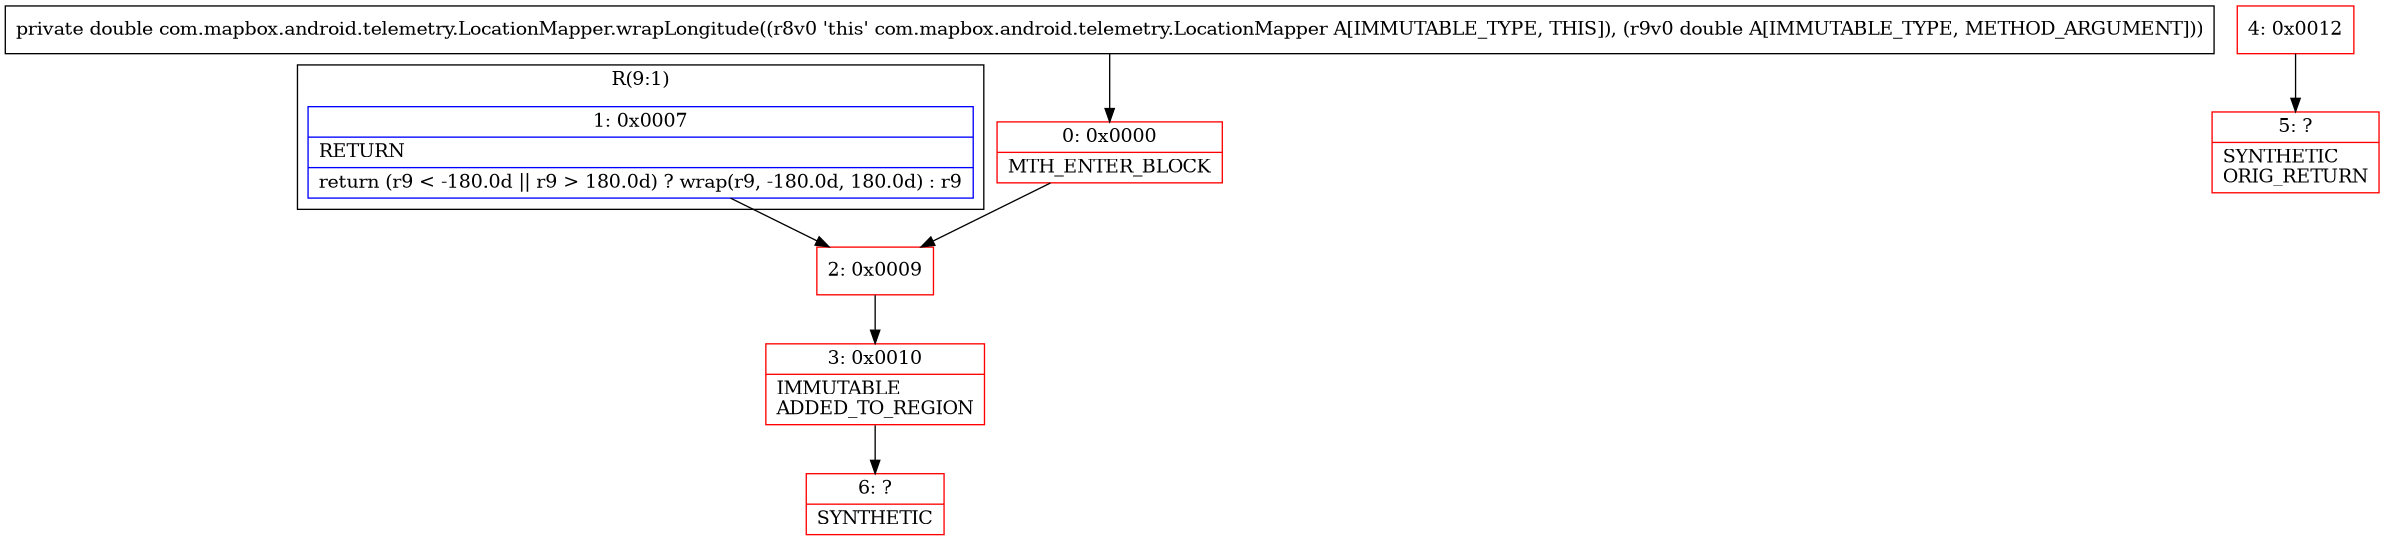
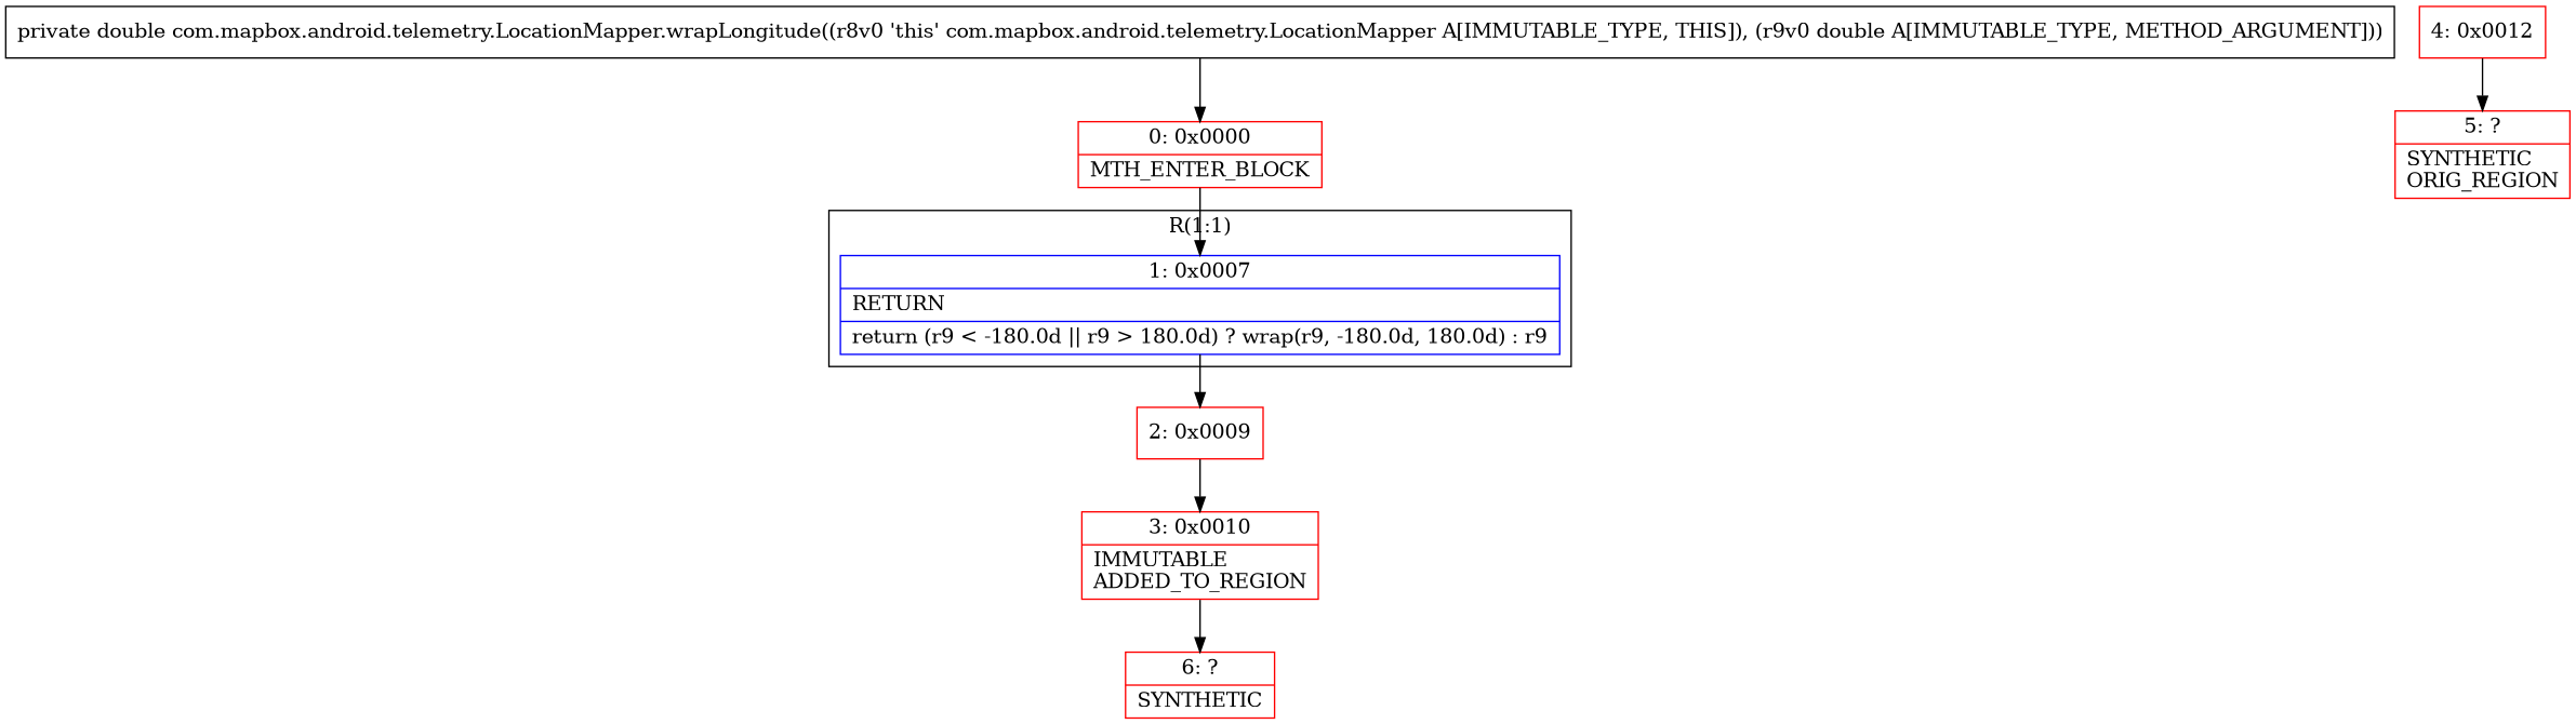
  digraph {
    node [color=red shape=record]
    n1 [color=blue label="{1\:\ 0x0007|RETURN\l|return (r9 \< \-180.0d \|\| r9 \> 180.0d) ? wrap(r9, \-180.0d, 180.0d) : r9\l}"]
    n2 [label="{2\:\ 0x0009}"]
    n3 [label="{3\:\ 0x0010|IMMUTABLE\lADDED_TO_REGION\l}"]
    n4 [label="{4\:\ 0x0012}"]
-   n5 [label="{5\:\ ?|SYNTHETIC\lORIG_RETURN\l}"]
+   n5 [label="{5\:\ ?|SYNTHETIC\lORIG_REGION\l}"]
    n6 [label="{0\:\ 0x0000|MTH_ENTER_BLOCK\l}"]
    n7 [label="{6\:\ ?|SYNTHETIC\l}"]
    n8 [label="{private double com.mapbox.android.telemetry.LocationMapper.wrapLongitude((r8v0 'this' com.mapbox.android.telemetry.LocationMapper A[IMMUTABLE_TYPE, THIS]), (r9v0 double A[IMMUTABLE_TYPE, METHOD_ARGUMENT])) }" color=""]
    subgraph cluster_1 {
-     label="R(9:1)"
+     label="R(1:1)"
      n1
    }
    n1 -> n2
    n2 -> n3
    n3 -> n7
    n4 -> n5
-   n6 -> n2
+   n6 -> n1
    n8 -> n6
  }
